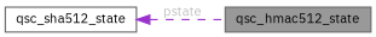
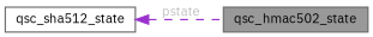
  digraph {
    rankdir=LR
    fontname="IBM Plex Sans"
    node [color=gray40 fontname="IBM Plex Sans" fontsize=10 shape=box style=filled]
-   n1 [fillcolor=grey60 fontcolor=black height=0.2 label=qsc_hmac512_state width=0.4]
+   n1 [fillcolor=grey60 fontcolor=black height=0.2 label=qsc_hmac502_state width=0.4]
    n2 [fillcolor=white height=0.2 label=qsc_sha512_state width=0.4]
    n2 -> n1 [color=darkorchid3 dir=back fontcolor=grey fontname="IBM Plex Sans" fontsize=10 label=" pstate" labelfontname=Helvetica labelfontsize=10 style=dashed]
  }
